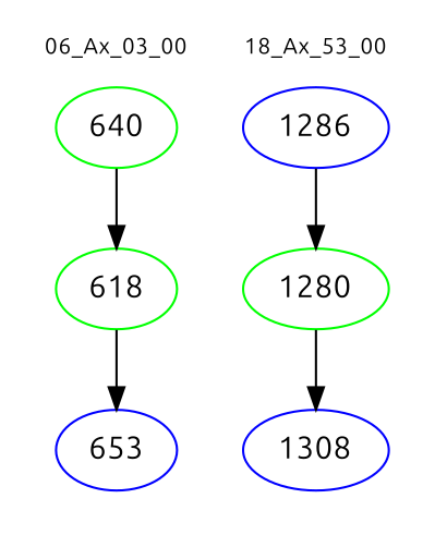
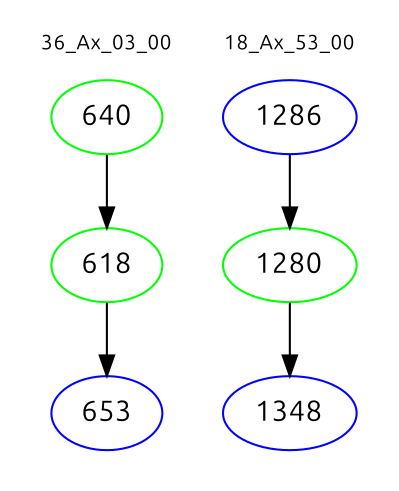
  digraph {
    fontname=Ubuntu
    node [color=green fontname=Ubuntu]
    edge [color=black fontname=Ubuntu]
    n1 [label=640]
    n2 [label=618]
    n3 [color=blue label=653]
    n4 [color=blue label=1286]
    n5 [label=1280]
-   n6 [color=blue label=1308]
+   n6 [color=blue label=1348]
    subgraph cluster_1 {
      color=white
      fontsize=10
-     label="06_Ax_03_00"
+     label="36_Ax_03_00"
      n1
      n2
      n3
    }
    subgraph cluster_2 {
      color=white
      fontsize=10
      label="18_Ax_53_00"
      n4
      n5
      n6
    }
    n1 -> n2
    n2 -> n3
    n4 -> n5
    n5 -> n6
  }
